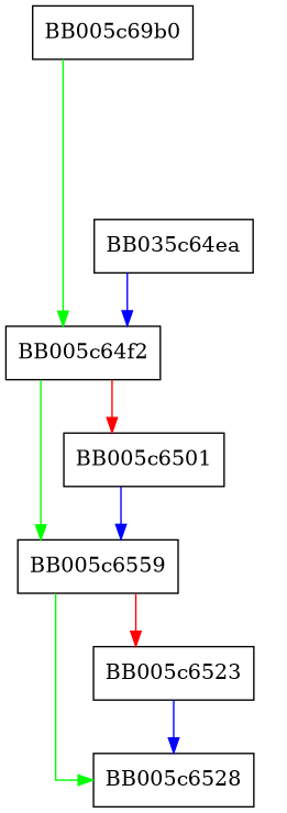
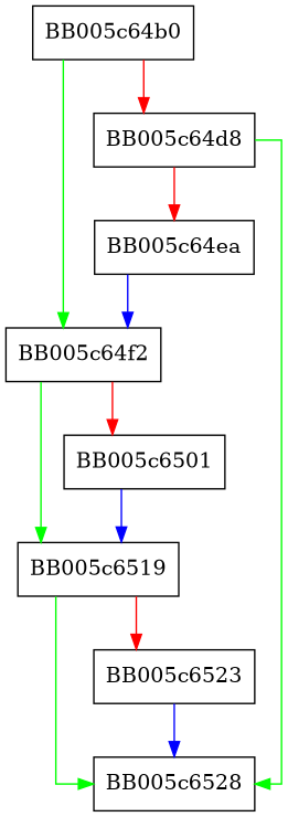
  digraph {
    splines=ortho
    node [shape=box]
    edge [color=green]
-   BB005c64b0 [label=BB005c69b0]
+   BB005c64b0
    BB005c64f2
-   BB005c6519 [label=BB005c6559]
+   BB005c64d8
+   BB005c6519
    BB005c6501
    BB005c6528
-   BB005c64ea [label=BB035c64ea]
+   BB005c64ea
    n8 [label=BB005c6523]
    BB005c64b0 -> BB005c64f2
+   BB005c64b0 -> BB005c64d8 [color=red]
    BB005c64f2 -> BB005c6519
    BB005c64f2 -> BB005c6501 [color=red]
+   BB005c64d8 -> BB005c6528
+   BB005c64d8 -> BB005c64ea [color=red]
    BB005c6519 -> BB005c6528
    BB005c6519 -> n8 [color=red]
    BB005c6501 -> BB005c6519 [color=blue]
    BB005c64ea -> BB005c64f2 [color=blue]
    n8 -> BB005c6528 [color=blue]
  }
